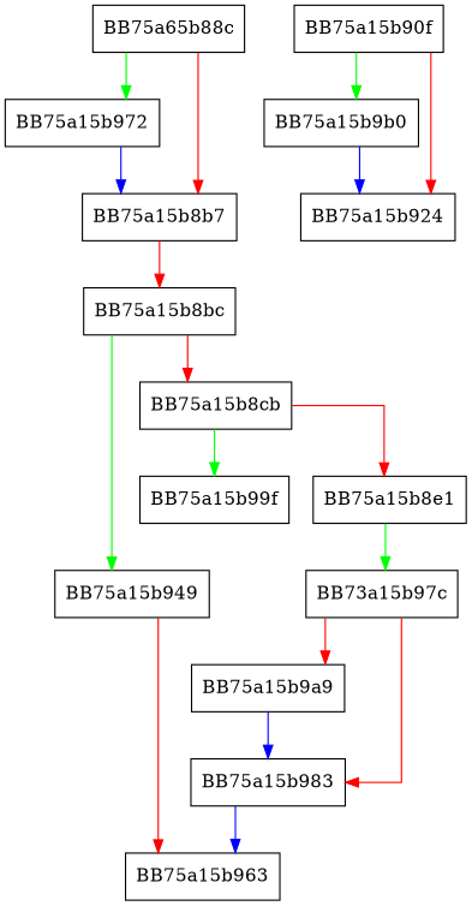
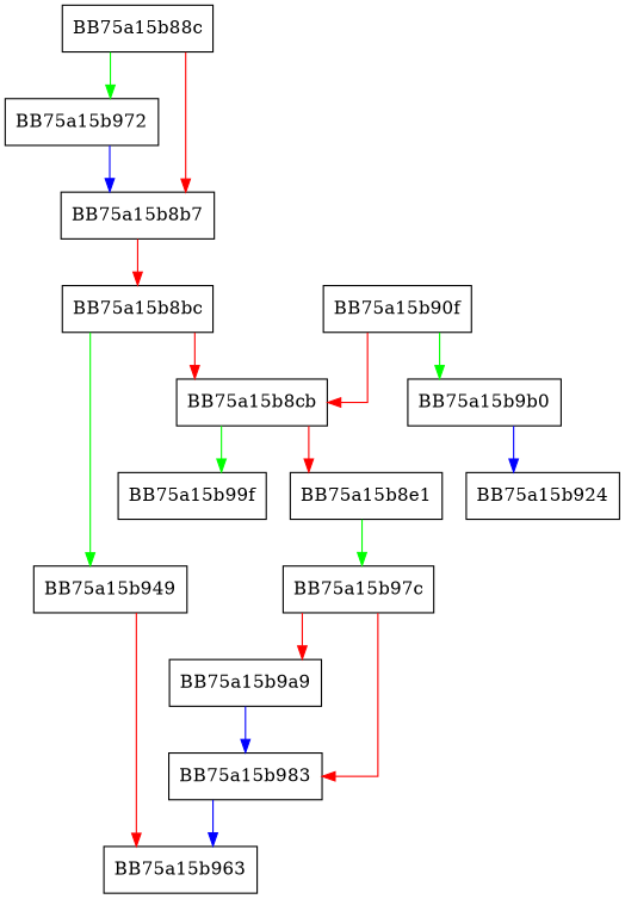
  digraph {
    splines=ortho
    node [shape=box]
    edge [color=red]
-   BB75a15b88c [label=BB75a65b88c]
+   BB75a15b88c
    BB75a15b972
    BB75a15b8b7
    BB75a15b8bc
    BB75a15b949
    BB75a15b8cb
    BB75a15b963
    BB75a15b99f
    BB75a15b8e1
-   BB75a15b97c [label=BB73a15b97c]
+   BB75a15b97c
    BB75a15b9a9
    BB75a15b983
    BB75a15b90f
    BB75a15b9b0
    BB75a15b924
    BB75a15b88c -> BB75a15b972 [color=green]
    BB75a15b88c -> BB75a15b8b7
    BB75a15b972 -> BB75a15b8b7 [color=blue]
    BB75a15b8b7 -> BB75a15b8bc
    BB75a15b8bc -> BB75a15b949 [color=green]
    BB75a15b8bc -> BB75a15b8cb
    BB75a15b949 -> BB75a15b963
    BB75a15b8cb -> BB75a15b99f [color=green]
    BB75a15b8cb -> BB75a15b8e1
    BB75a15b8e1 -> BB75a15b97c [color=green]
    BB75a15b97c -> BB75a15b9a9
    BB75a15b97c -> BB75a15b983
    BB75a15b9a9 -> BB75a15b983 [color=blue]
    BB75a15b983 -> BB75a15b963 [color=blue]
    BB75a15b90f -> BB75a15b9b0 [color=green]
-   BB75a15b90f -> BB75a15b924
+   BB75a15b90f -> BB75a15b8cb
    BB75a15b9b0 -> BB75a15b924 [color=blue]
  }
